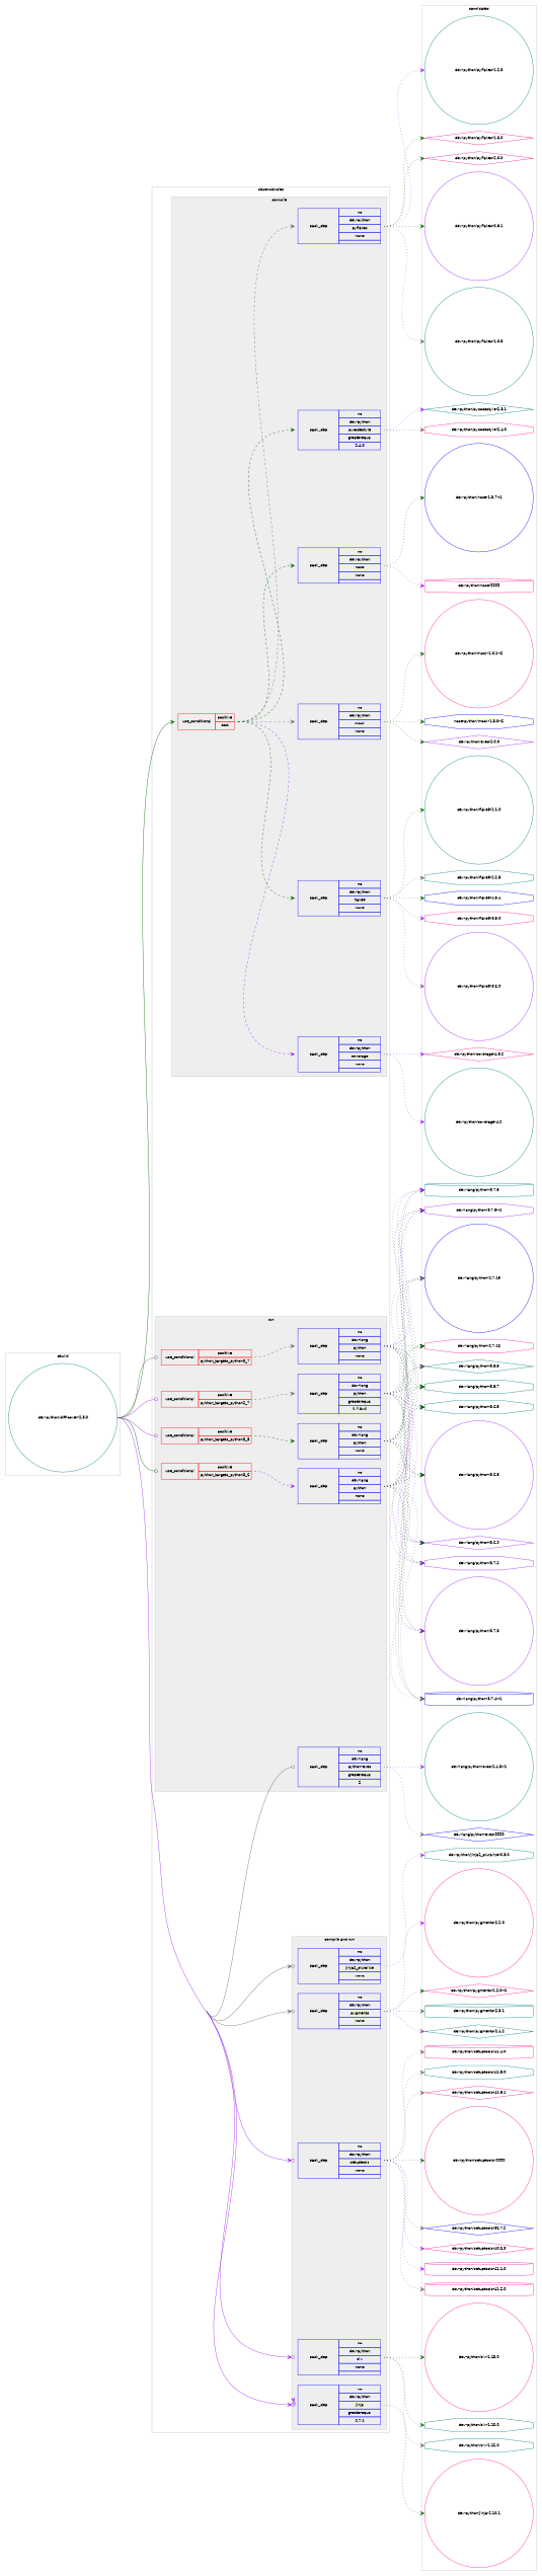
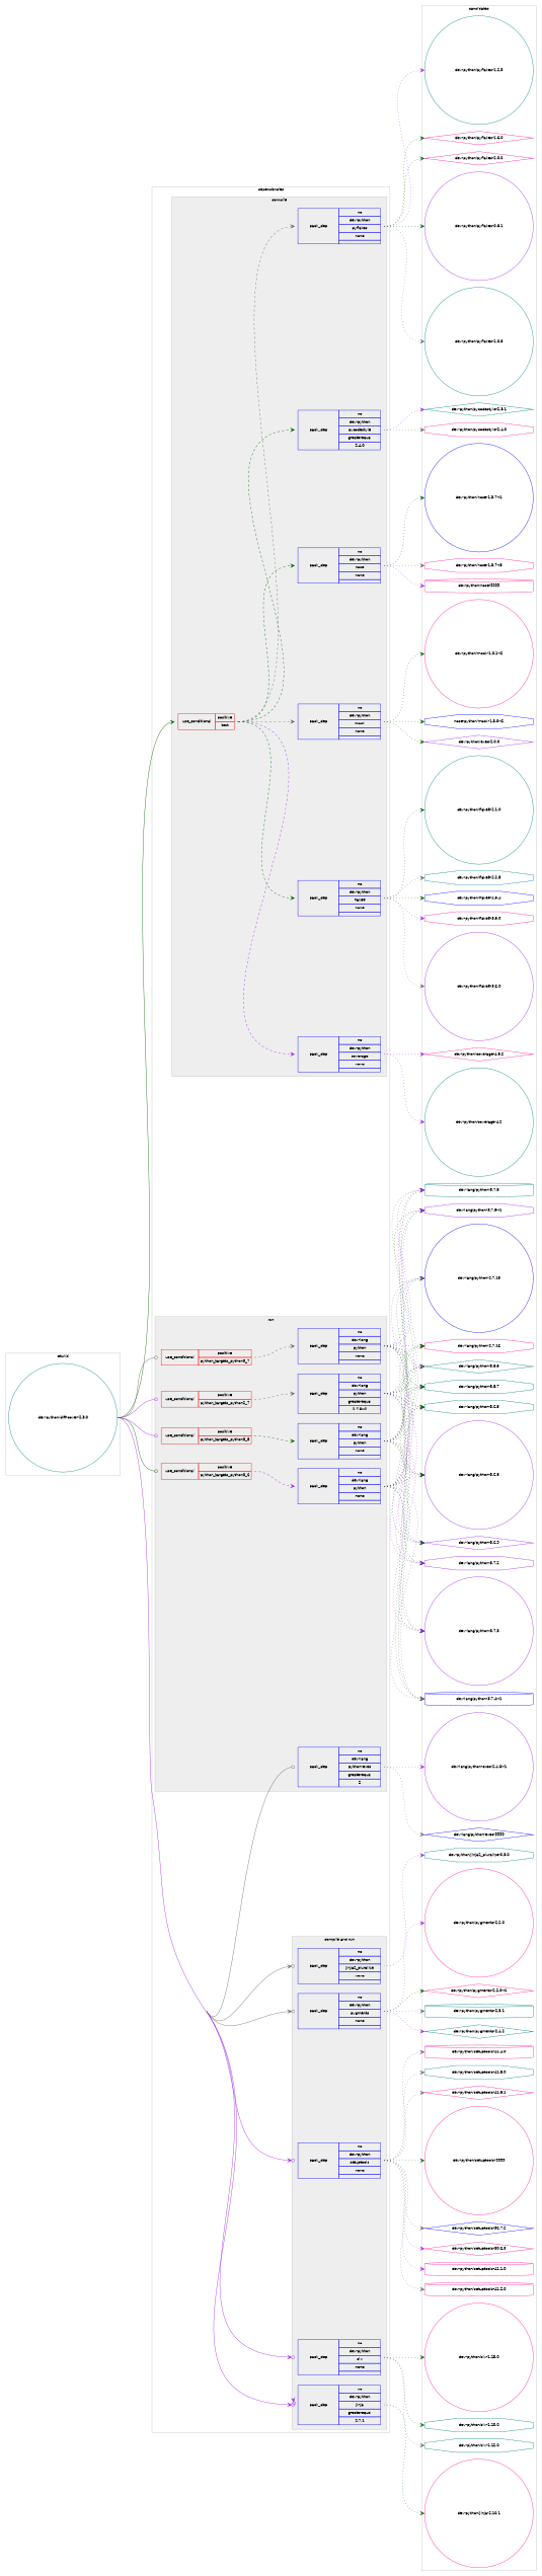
  digraph {
    compound=true
    concentrate=true
    fontname=Helvetica
    fontsize=10
    newrank=true
    rankdir=LR
    ranksep=1.5
    node [color=blue fontname=Helvetica fontsize=10 shape=none]
    edge [arrowhead=vee color=darkgreen headport=w style=dotted tailport=e weight=100]
    n1 [color=teal label="dev-python/diff-cover-2.3.0" shape=circle width=4]
    n2 [label=<<TABLE BORDER="0" CELLBORDER="1" CELLSPACING="0" CELLPADDING="4" WIDTH="220"><TR><TD ROWSPAN="6" CELLPADDING="30">pack_dep</TD></TR><TR><TD WIDTH="110">no</TD></TR><TR><TD>dev-python</TD></TR><TR><TD>coverage</TD></TR><TR><TD>none</TD></TR><TR><TD></TD></TR></TABLE>>]
    n3 [label=<<TABLE BORDER="0" CELLBORDER="1" CELLSPACING="0" CELLPADDING="4" WIDTH="220"><TR><TD ROWSPAN="6" CELLPADDING="30">pack_dep</TD></TR><TR><TD WIDTH="110">no</TD></TR><TR><TD>dev-python</TD></TR><TR><TD>flake8</TD></TR><TR><TD>none</TD></TR><TR><TD></TD></TR></TABLE>>]
    n4 [label=<<TABLE BORDER="0" CELLBORDER="1" CELLSPACING="0" CELLPADDING="4" WIDTH="220"><TR><TD ROWSPAN="6" CELLPADDING="30">pack_dep</TD></TR><TR><TD WIDTH="110">no</TD></TR><TR><TD>dev-python</TD></TR><TR><TD>mock</TD></TR><TR><TD>none</TD></TR><TR><TD></TD></TR></TABLE>>]
    n5 [label=<<TABLE BORDER="0" CELLBORDER="1" CELLSPACING="0" CELLPADDING="4" WIDTH="220"><TR><TD ROWSPAN="6" CELLPADDING="30">pack_dep</TD></TR><TR><TD WIDTH="110">no</TD></TR><TR><TD>dev-python</TD></TR><TR><TD>nose</TD></TR><TR><TD>none</TD></TR><TR><TD></TD></TR></TABLE>>]
    n6 [label=<<TABLE BORDER="0" CELLBORDER="1" CELLSPACING="0" CELLPADDING="4" WIDTH="220"><TR><TD ROWSPAN="6" CELLPADDING="30">pack_dep</TD></TR><TR><TD WIDTH="110">no</TD></TR><TR><TD>dev-python</TD></TR><TR><TD>pycodestyle</TD></TR><TR><TD>greaterequal</TD></TR><TR><TD>2.4.0</TD></TR></TABLE>>]
    n7 [label=<<TABLE BORDER="0" CELLBORDER="1" CELLSPACING="0" CELLPADDING="4" WIDTH="220"><TR><TD ROWSPAN="6" CELLPADDING="30">pack_dep</TD></TR><TR><TD WIDTH="110">no</TD></TR><TR><TD>dev-python</TD></TR><TR><TD>pyflakes</TD></TR><TR><TD>none</TD></TR><TR><TD></TD></TR></TABLE>>]
    n8 [color=red label=<<TABLE BORDER="0" CELLBORDER="1" CELLSPACING="0" CELLPADDING="4"><TR><TD ROWSPAN="3" CELLPADDING="10">use_conditional</TD></TR><TR><TD>positive</TD></TR><TR><TD>test</TD></TR></TABLE>>]
    n9 [label=<<TABLE BORDER="0" CELLBORDER="1" CELLSPACING="0" CELLPADDING="4" WIDTH="220"><TR><TD ROWSPAN="6" CELLPADDING="30">pack_dep</TD></TR><TR><TD WIDTH="110">no</TD></TR><TR><TD>dev-python</TD></TR><TR><TD>jinja</TD></TR><TR><TD>greaterequal</TD></TR><TR><TD>2.7.1</TD></TR></TABLE>>]
    n10 [label=<<TABLE BORDER="0" CELLBORDER="1" CELLSPACING="0" CELLPADDING="4" WIDTH="220"><TR><TD ROWSPAN="6" CELLPADDING="30">pack_dep</TD></TR><TR><TD WIDTH="110">no</TD></TR><TR><TD>dev-python</TD></TR><TR><TD>jinja2_pluralize</TD></TR><TR><TD>none</TD></TR><TR><TD></TD></TR></TABLE>>]
    n11 [label=<<TABLE BORDER="0" CELLBORDER="1" CELLSPACING="0" CELLPADDING="4" WIDTH="220"><TR><TD ROWSPAN="6" CELLPADDING="30">pack_dep</TD></TR><TR><TD WIDTH="110">no</TD></TR><TR><TD>dev-python</TD></TR><TR><TD>pygments</TD></TR><TR><TD>none</TD></TR><TR><TD></TD></TR></TABLE>>]
    n12 [label=<<TABLE BORDER="0" CELLBORDER="1" CELLSPACING="0" CELLPADDING="4" WIDTH="220"><TR><TD ROWSPAN="6" CELLPADDING="30">pack_dep</TD></TR><TR><TD WIDTH="110">no</TD></TR><TR><TD>dev-python</TD></TR><TR><TD>setuptools</TD></TR><TR><TD>none</TD></TR><TR><TD></TD></TR></TABLE>>]
    n13 [label=<<TABLE BORDER="0" CELLBORDER="1" CELLSPACING="0" CELLPADDING="4" WIDTH="220"><TR><TD ROWSPAN="6" CELLPADDING="30">pack_dep</TD></TR><TR><TD WIDTH="110">no</TD></TR><TR><TD>dev-python</TD></TR><TR><TD>six</TD></TR><TR><TD>none</TD></TR><TR><TD></TD></TR></TABLE>>]
    n14 [label=<<TABLE BORDER="0" CELLBORDER="1" CELLSPACING="0" CELLPADDING="4" WIDTH="220"><TR><TD ROWSPAN="6" CELLPADDING="30">pack_dep</TD></TR><TR><TD WIDTH="110">no</TD></TR><TR><TD>dev-lang</TD></TR><TR><TD>python</TD></TR><TR><TD>greaterequal</TD></TR><TR><TD>2.7.5-r2</TD></TR></TABLE>>]
    n15 [color=red label=<<TABLE BORDER="0" CELLBORDER="1" CELLSPACING="0" CELLPADDING="4"><TR><TD ROWSPAN="3" CELLPADDING="10">use_conditional</TD></TR><TR><TD>positive</TD></TR><TR><TD>python_targets_python2_7</TD></TR></TABLE>>]
    n16 [label=<<TABLE BORDER="0" CELLBORDER="1" CELLSPACING="0" CELLPADDING="4" WIDTH="220"><TR><TD ROWSPAN="6" CELLPADDING="30">pack_dep</TD></TR><TR><TD WIDTH="110">no</TD></TR><TR><TD>dev-lang</TD></TR><TR><TD>python</TD></TR><TR><TD>none</TD></TR><TR><TD></TD></TR></TABLE>>]
    n17 [color=red label=<<TABLE BORDER="0" CELLBORDER="1" CELLSPACING="0" CELLPADDING="4"><TR><TD ROWSPAN="3" CELLPADDING="10">use_conditional</TD></TR><TR><TD>positive</TD></TR><TR><TD>python_targets_python3_5</TD></TR></TABLE>>]
    n18 [label=<<TABLE BORDER="0" CELLBORDER="1" CELLSPACING="0" CELLPADDING="4" WIDTH="220"><TR><TD ROWSPAN="6" CELLPADDING="30">pack_dep</TD></TR><TR><TD WIDTH="110">no</TD></TR><TR><TD>dev-lang</TD></TR><TR><TD>python</TD></TR><TR><TD>none</TD></TR><TR><TD></TD></TR></TABLE>>]
    n19 [color=red label=<<TABLE BORDER="0" CELLBORDER="1" CELLSPACING="0" CELLPADDING="4"><TR><TD ROWSPAN="3" CELLPADDING="10">use_conditional</TD></TR><TR><TD>positive</TD></TR><TR><TD>python_targets_python3_6</TD></TR></TABLE>>]
    n20 [label=<<TABLE BORDER="0" CELLBORDER="1" CELLSPACING="0" CELLPADDING="4" WIDTH="220"><TR><TD ROWSPAN="6" CELLPADDING="30">pack_dep</TD></TR><TR><TD WIDTH="110">no</TD></TR><TR><TD>dev-lang</TD></TR><TR><TD>python</TD></TR><TR><TD>none</TD></TR><TR><TD></TD></TR></TABLE>>]
    n21 [color=red label=<<TABLE BORDER="0" CELLBORDER="1" CELLSPACING="0" CELLPADDING="4"><TR><TD ROWSPAN="3" CELLPADDING="10">use_conditional</TD></TR><TR><TD>positive</TD></TR><TR><TD>python_targets_python3_7</TD></TR></TABLE>>]
    n22 [label=<<TABLE BORDER="0" CELLBORDER="1" CELLSPACING="0" CELLPADDING="4" WIDTH="220"><TR><TD ROWSPAN="6" CELLPADDING="30">pack_dep</TD></TR><TR><TD WIDTH="110">no</TD></TR><TR><TD>dev-lang</TD></TR><TR><TD>python-exec</TD></TR><TR><TD>greaterequal</TD></TR><TR><TD>2</TD></TR></TABLE>>]
    n23 [color=teal label="dev-python/coverage-4.2" shape=circle width=4]
    n24 [color=deeppink label="dev-python/coverage-4.5.2" shape=diamond width=4]
    n25 [color=teal label="dev-python/flake8-2.1.0" shape=circle width=4]
    n26 [color=teal label="dev-python/flake8-2.2.5" shape=octagon width=4]
    n27 [label="dev-python/flake8-2.5.4" shape=octagon width=4]
    n28 [color=deeppink label="dev-python/flake8-3.5.0" shape=octagon width=4]
    n29 [color=purple label="dev-python/flake8-3.6.0" shape=circle width=4]
    n30 [color=deeppink label="dev-python/mock-1.0.1-r2" shape=circle width=4]
    n31 [label="nose-python/mock-1.3.0-r2" shape=octagon width=4]
    n32 [color=purple label="dev-python/exec-2.0.0" shape=diamond width=4]
    n33 [label="dev-python/nose-1.3.7-r1" shape=circle width=4]
+   n34 [color=deeppink label="dev-python/nose-1.3.7-r3" shape=octagon width=4]
    n35 [color=deeppink label="dev-python/nose-9999" shape=cylinder width=4]
    n36 [color=teal label="dev-python/pycodestyle-2.3.1" shape=diamond width=4]
    n37 [color=deeppink label="dev-python/pycodestyle-2.4.0" shape=octagon width=4]
    n38 [color=purple label="dev-python/pyflakes-0.8.1" shape=circle width=4]
    n39 [color=teal label="dev-python/pyflakes-1.0.8" shape=circle width=4]
    n40 [color=teal label="dev-python/pyflakes-1.2.3" shape=circle width=4]
    n41 [color=deeppink label="dev-python/pyflakes-1.6.0" shape=diamond width=4]
    n42 [color=deeppink label="dev-python/pyflakes-2.0.0" shape=diamond width=4]
    n43 [color=deeppink label="dev-python/jinja-2.10.1" shape=circle width=4]
    n44 [color=teal label="dev-python/jinja2_pluralize-0.3.0" shape=octagon width=4]
    n45 [color=deeppink label="dev-python/pygments-2.2.0" shape=circle width=4]
    n46 [color=deeppink label="dev-python/pygments-2.2.0-r1" shape=diamond width=4]
    n47 [color=teal label="dev-python/pygments-2.3.1" shape=cylinder width=4]
    n48 [color=teal label="dev-python/pygments-2.4.2" shape=diamond width=4]
    n49 [label="dev-python/setuptools-36.7.2" shape=diamond width=4]
-   n50 [color=deeppink label="dev-python/setuptools-40.6.3" shape=diamond width=4]
+   n50 [color=deeppink label="dev-python/setuptools-30.6.3" shape=diamond width=4]
    n51 [color=deeppink label="dev-python/setuptools-41.1.0" shape=cylinder width=4]
    n52 [color=deeppink label="dev-python/setuptools-41.2.0" shape=cylinder width=4]
    n53 [color=deeppink label="dev-python/setuptools-41.4.0" shape=cylinder width=4]
    n54 [color=teal label="dev-python/setuptools-41.5.0" shape=octagon width=4]
    n55 [color=deeppink label="dev-python/setuptools-41.5.1" shape=diamond width=4]
    n56 [color=deeppink label="dev-python/setuptools-9999" shape=circle width=4]
    n57 [color=teal label="dev-python/six-1.10.0" shape=octagon width=4]
    n58 [color=teal label="dev-python/six-1.12.0" shape=octagon width=4]
    n59 [color=deeppink label="dev-python/six-1.13.0" shape=circle width=4]
    n60 [label="dev-lang/python-2.7.15" shape=circle width=4]
    n61 [color=deeppink label="dev-lang/python-2.7.16" shape=octagon width=4]
    n62 [color=teal label="dev-lang/python-3.5.5" shape=diamond width=4]
    n63 [color=teal label="dev-lang/python-3.5.7" shape=octagon width=4]
    n64 [color=teal label="dev-lang/python-3.6.5" shape=octagon width=4]
    n65 [color=purple label="dev-lang/python-3.6.8" shape=circle width=4]
    n66 [color=purple label="dev-lang/python-3.6.9" shape=diamond width=4]
    n67 [color=purple label="dev-lang/python-3.7.2" shape=octagon width=4]
    n68 [color=purple label="dev-lang/python-3.7.3" shape=circle width=4]
    n69 [label="dev-lang/python-3.7.4-r1" shape=cylinder width=4]
    n70 [color=teal label="dev-lang/python-3.7.5" shape=cylinder width=4]
    n71 [color=purple label="dev-lang/python-3.7.5-r1" shape=octagon width=4]
-   n72 [color=teal label="dev-lang/python-exec-2.4.6-r1" shape=circle width=4]
+   n72 [color=purple label="dev-lang/python-exec-2.4.6-r1" shape=circle width=4]
    n73 [label="dev-lang/python-exec-9999" shape=diamond width=4]
    subgraph cluster_1 {
      color=gray
      label=<<i>ebuild</i>>
      rank=same
      n1
    }
    subgraph cluster_2 {
      color=gray
      label=<<i>dependencies</i>>
      subgraph cluster_3 {
        color=gray
        fillcolor="#eeeeee"
        label=<<i>compile</i>>
        style=filled
        subgraph sub_4 {
          color=gray
          fillcolor="#eeeeee"
          label=<<i>compile</i>>
          style=filled
          n8
          subgraph sub_5 {
            color=gray
            fillcolor="#eeeeee"
            label=<<i>compile</i>>
            style=filled
            n2
          }
          subgraph sub_6 {
            color=gray
            fillcolor="#eeeeee"
            label=<<i>compile</i>>
            style=filled
            n3
          }
          subgraph sub_7 {
            color=gray
            fillcolor="#eeeeee"
            label=<<i>compile</i>>
            style=filled
            n4
          }
          subgraph sub_8 {
            color=gray
            fillcolor="#eeeeee"
            label=<<i>compile</i>>
            style=filled
            n5
          }
          subgraph sub_9 {
            color=gray
            fillcolor="#eeeeee"
            label=<<i>compile</i>>
            style=filled
            n6
          }
          subgraph sub_10 {
            color=gray
            fillcolor="#eeeeee"
            label=<<i>compile</i>>
            style=filled
            n7
          }
        }
      }
      subgraph cluster_11 {
        color=gray
        fillcolor="#eeeeee"
        label=<<i>compile and run</i>>
        style=filled
        subgraph sub_12 {
          color=gray
          fillcolor="#eeeeee"
          label=<<i>compile and run</i>>
          style=filled
          n9
        }
        subgraph sub_13 {
          color=gray
          fillcolor="#eeeeee"
          label=<<i>compile and run</i>>
          style=filled
          n10
        }
        subgraph sub_14 {
          color=gray
          fillcolor="#eeeeee"
          label=<<i>compile and run</i>>
          style=filled
          n11
        }
        subgraph sub_15 {
          color=gray
          fillcolor="#eeeeee"
          label=<<i>compile and run</i>>
          style=filled
          n12
        }
        subgraph sub_16 {
          color=gray
          fillcolor="#eeeeee"
          label=<<i>compile and run</i>>
          style=filled
          n13
        }
      }
      subgraph cluster_17 {
        color=gray
        fillcolor="#eeeeee"
        label=<<i>run</i>>
        style=filled
        subgraph sub_18 {
          color=gray
          fillcolor="#eeeeee"
          label=<<i>run</i>>
          style=filled
          n15
          subgraph sub_19 {
            color=gray
            fillcolor="#eeeeee"
            label=<<i>run</i>>
            style=filled
            n14
          }
        }
        subgraph sub_20 {
          color=gray
          fillcolor="#eeeeee"
          label=<<i>run</i>>
          style=filled
          n17
          subgraph sub_21 {
            color=gray
            fillcolor="#eeeeee"
            label=<<i>run</i>>
            style=filled
            n16
          }
        }
        subgraph sub_22 {
          color=gray
          fillcolor="#eeeeee"
          label=<<i>run</i>>
          style=filled
          n19
          subgraph sub_23 {
            color=gray
            fillcolor="#eeeeee"
            label=<<i>run</i>>
            style=filled
            n18
          }
        }
        subgraph sub_24 {
          color=gray
          fillcolor="#eeeeee"
          label=<<i>run</i>>
          style=filled
          n21
          subgraph sub_25 {
            color=gray
            fillcolor="#eeeeee"
            label=<<i>run</i>>
            style=filled
            n20
          }
        }
        subgraph sub_26 {
          color=gray
          fillcolor="#eeeeee"
          label=<<i>run</i>>
          style=filled
          n22
        }
      }
    }
    subgraph cluster_27 {
      color=gray
      label=<<i>candidates</i>>
      rank=same
      subgraph sub_28 {
        color=black
        label=<<i>candidates</i>>
        nodesep=1
        rank=same
        n23
        n24
      }
      subgraph sub_29 {
        color=black
        label=<<i>candidates</i>>
        nodesep=1
        rank=same
        n25
        n26
        n27
        n28
        n29
      }
      subgraph sub_30 {
        color=black
        label=<<i>candidates</i>>
        nodesep=1
        rank=same
        n30
        n31
        n32
      }
      subgraph sub_31 {
        color=black
        label=<<i>candidates</i>>
        nodesep=1
        rank=same
        n33
+       n34
        n35
      }
      subgraph sub_32 {
        color=black
        label=<<i>candidates</i>>
        nodesep=1
        rank=same
        n36
        n37
      }
      subgraph sub_33 {
        color=black
        label=<<i>candidates</i>>
        nodesep=1
        rank=same
        n38
        n39
        n40
        n41
        n42
      }
      subgraph sub_34 {
        color=black
        label=<<i>candidates</i>>
        nodesep=1
        rank=same
        n43
      }
      subgraph sub_35 {
        color=black
        label=<<i>candidates</i>>
        nodesep=1
        rank=same
        n44
      }
      subgraph sub_36 {
        color=black
        label=<<i>candidates</i>>
        nodesep=1
        rank=same
        n45
        n46
        n47
        n48
      }
      subgraph sub_37 {
        color=black
        label=<<i>candidates</i>>
        nodesep=1
        rank=same
        n49
        n50
        n51
        n52
        n53
        n54
        n55
        n56
      }
      subgraph sub_38 {
        color=black
        label=<<i>candidates</i>>
        nodesep=1
        rank=same
        n57
        n58
        n59
      }
      subgraph sub_39 {
        color=black
        label=<<i>candidates</i>>
        nodesep=1
        rank=same
        n60
        n61
        n62
        n63
        n64
        n65
        n66
        n67
        n68
        n69
        n70
        n71
      }
      subgraph sub_40 {
        color=black
        label=<<i>candidates</i>>
        nodesep=1
        rank=same
        n60
        n61
        n62
        n63
        n64
        n65
        n66
        n67
        n68
        n69
        n70
        n71
      }
      subgraph sub_41 {
        color=black
        label=<<i>candidates</i>>
        nodesep=1
        rank=same
        n60
        n61
        n62
        n63
        n64
        n65
        n66
        n67
        n68
        n69
        n70
        n71
      }
      subgraph sub_42 {
        color=black
        label=<<i>candidates</i>>
        nodesep=1
        rank=same
        n60
        n61
        n62
        n63
        n64
        n65
        n66
        n67
        n68
        n69
        n70
        n71
      }
      subgraph sub_43 {
        color=black
        label=<<i>candidates</i>>
        nodesep=1
        rank=same
        n72
        n73
      }
    }
    n1 -> n8 [style=solid weight=20]
    n1 -> n9 [arrowhead=odotvee color=purple style=solid weight=20]
    n1 -> n10 [arrowhead=odotvee color=gray40 style=solid weight=20]
    n1 -> n11 [arrowhead=odotvee color=gray40 style=solid weight=20]
    n1 -> n12 [arrowhead=odotvee color=purple style=solid weight=20]
    n1 -> n13 [arrowhead=odotvee color=purple style=solid weight=20]
    n1 -> n15 [arrowhead=odot color=purple style=solid weight=20]
    n1 -> n17 [arrowhead=odot color=purple style=solid weight=20]
    n1 -> n19 [arrowhead=odot style=solid weight=20]
    n1 -> n21 [arrowhead=odot color=gray40 style=solid weight=20]
    n1 -> n22 [arrowhead=odot color=gray40 style=solid weight=20]
    n2 -> n23 [color=purple]
    n2 -> n24 [color=purple]
    n3 -> n25
    n3 -> n26 [color=gray40]
    n3 -> n27
    n3 -> n28 [color=purple]
    n3 -> n29 [color=gray40]
    n4 -> n30
    n4 -> n31
    n4 -> n32
    n5 -> n33
+   n5 -> n34 [color=gray40]
    n5 -> n35 [color=purple]
    n6 -> n36 [color=purple]
    n6 -> n37 [color=gray40]
    n7 -> n38
    n7 -> n39 [color=gray40]
    n7 -> n40 [color=purple]
    n7 -> n41
    n7 -> n42
    n8 -> n2 [color=purple style=dashed weight=20]
    n8 -> n3 [style=dashed weight=20]
    n8 -> n4 [color=gray40 style=dashed weight=20]
    n8 -> n5 [style=dashed weight=20]
    n8 -> n6 [style=dashed weight=20]
    n8 -> n7 [color=gray40 style=dashed weight=20]
    n9 -> n43
    n10 -> n44 [color=purple]
    n11 -> n45 [color=purple]
    n11 -> n46
    n11 -> n47 [color=gray40]
    n11 -> n48 [color=purple]
    n12 -> n49 [color=gray40]
    n12 -> n50 [color=purple]
    n12 -> n51 [color=purple]
    n12 -> n52 [color=gray40]
    n12 -> n53 [color=gray40]
    n12 -> n54 [color=gray40]
    n12 -> n55 [color=gray40]
    n12 -> n56
    n13 -> n57
    n13 -> n58 [color=gray40]
    n13 -> n59
    n14 -> n60
    n14 -> n61 [color=gray40]
    n14 -> n62 [color=purple]
    n14 -> n63
    n14 -> n64 [color=gray40]
    n14 -> n65 [color=purple]
    n14 -> n66 [color=purple]
    n14 -> n67 [color=purple]
    n14 -> n68 [color=gray40]
    n14 -> n69
    n14 -> n70 [color=gray40]
    n14 -> n71
    n15 -> n14 [color=gray40 style=dashed weight=20]
    n16 -> n60
    n16 -> n61
    n16 -> n62 [color=purple]
    n16 -> n63 [color=gray40]
    n16 -> n64
    n16 -> n65 [color=gray40]
    n16 -> n66
    n16 -> n67 [color=gray40]
    n16 -> n68 [color=purple]
    n16 -> n69 [color=gray40]
    n16 -> n70
    n16 -> n71 [color=purple]
    n17 -> n16 [style=dashed weight=20]
    n18 -> n60 [color=purple]
    n18 -> n61 [color=gray40]
    n18 -> n62
    n18 -> n63 [color=gray40]
    n18 -> n64 [color=gray40]
    n18 -> n65
    n18 -> n66 [color=purple]
    n18 -> n67
    n18 -> n68
    n18 -> n69 [color=gray40]
    n18 -> n70 [color=purple]
    n18 -> n71
    n19 -> n18 [color=purple style=dashed weight=20]
    n20 -> n60 [color=gray40]
    n20 -> n61
    n20 -> n62 [color=gray40]
    n20 -> n63
    n20 -> n64
    n20 -> n65
    n20 -> n66
    n20 -> n67 [color=purple]
    n20 -> n68 [color=purple]
    n20 -> n69 [color=gray40]
    n20 -> n70 [color=purple]
    n20 -> n71 [color=purple]
    n21 -> n20 [color=gray40 style=dashed weight=20]
    n22 -> n72 [color=purple]
    n22 -> n73 [color=gray40]
  }
